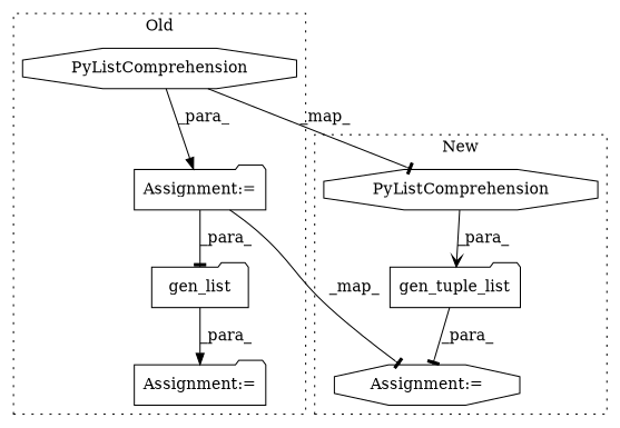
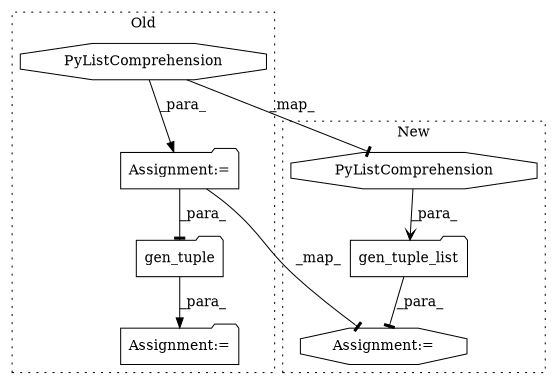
  digraph {
    node [a=7 shape=folder]
    edge [arrowhead=tee]
-   n1 [a=32 l="9,1" label=gen_list s="4846,4861"]
+   n1 [a=32 l="9,1" label=gen_tuple s="4846,4861"]
    n2 [a=109 l=161 label=PyListComprehension s=4667 shape=octagon]
    n3 [l=1 label="Assignment:=" s=4838]
    n4 [l=12 label="Assignment:=" s=4655]
    n5 [a=32 l="26,-5" label=gen_tuple_list s="4680,4853"]
    n6 [a=109 l=147 label=PyListComprehension s=4706 shape=octagon]
    n7 [l=2 label="Assignment:=" s=4671 shape=octagon]
    subgraph cluster_1 {
      label=Old
      style=dotted
      n1
      n2
      n3
      n4
    }
    subgraph cluster_2 {
      label=New
      style=dotted
      n5
      n6
      n7
    }
    n1 -> n3 [label=_para_ arrowhead=normal]
    n2 -> n4 [label=_para_ arrowhead=normal]
    n2 -> n6 [label=_map_]
    n4 -> n1 [label=_para_]
    n4 -> n7 [label=_map_]
    n5 -> n7 [label=_para_]
    n6 -> n5 [label=_para_ arrowhead=vee]
  }
